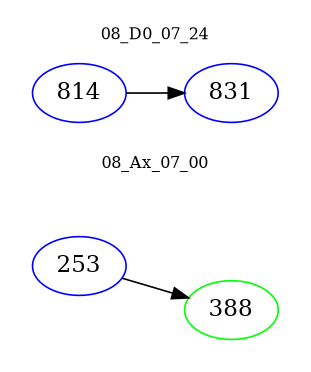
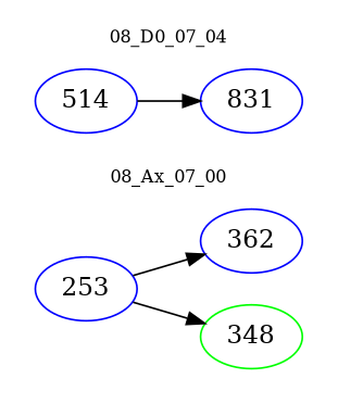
  digraph {
    rankdir=LR
    node [color=blue]
    edge [color=black]
    n1 [label=253]
-   n2 [color=green label=388]
-   n4 [label=814]
+   n2 [color=green label=348]
+   n3 [label=362]
+   n4 [label=514]
    n5 [label=831]
    subgraph cluster_1 {
      color=white
      fontsize=10
      label="08_Ax_07_00"
      n1
      n2
+     n3
    }
    subgraph cluster_2 {
      color=white
      fontsize=10
-     label="08_D0_07_24"
+     label="08_D0_07_04"
      n4
      n5
    }
    n1 -> n2
+   n1 -> n3
    n4 -> n5
  }
